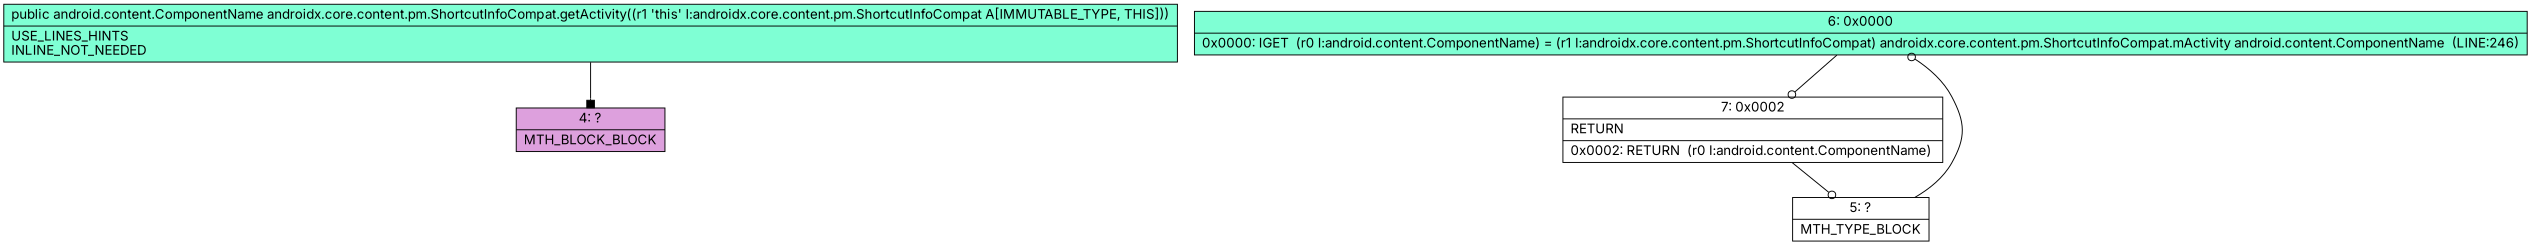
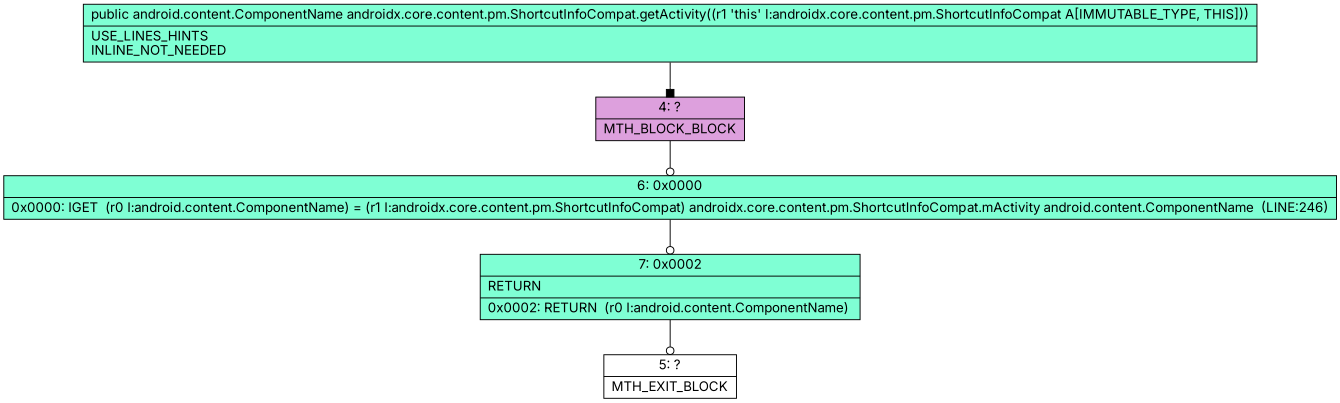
  digraph {
    fontname=Inter
    node [fillcolor=aquamarine fontname=Inter shape=record style=filled]
    edge [arrowhead=odot fontname=Inter]
    n1 [fillcolor=plum label="{4\:\ ?|MTH_BLOCK_BLOCK\l}"]
    n2 [label="{6\:\ 0x0000|0x0000: IGET  (r0 I:android.content.ComponentName) = (r1 I:androidx.core.content.pm.ShortcutInfoCompat) androidx.core.content.pm.ShortcutInfoCompat.mActivity android.content.ComponentName  (LINE:246)\l}"]
-   n3 [fillcolor=white label="{7\:\ 0x0002|RETURN\l|0x0002: RETURN  (r0 I:android.content.ComponentName) \l}"]
-   n4 [fillcolor=white label="{5\:\ ?|MTH_TYPE_BLOCK\l}"]
+   n3 [label="{7\:\ 0x0002|RETURN\l|0x0002: RETURN  (r0 I:android.content.ComponentName) \l}"]
+   n4 [fillcolor=white label="{5\:\ ?|MTH_EXIT_BLOCK\l}"]
    n5 [label="{public android.content.ComponentName androidx.core.content.pm.ShortcutInfoCompat.getActivity((r1 'this' I:androidx.core.content.pm.ShortcutInfoCompat A[IMMUTABLE_TYPE, THIS]))  | USE_LINES_HINTS\lINLINE_NOT_NEEDED\l}"]
-   n4 -> n2
+   n1 -> n2
    n2 -> n3
    n3 -> n4
    n5 -> n1 [arrowhead=box]
  }
